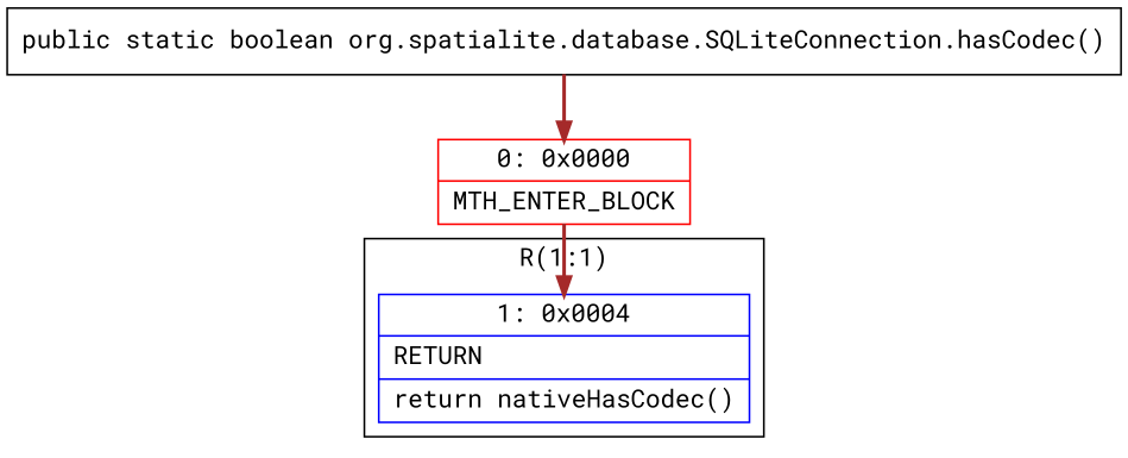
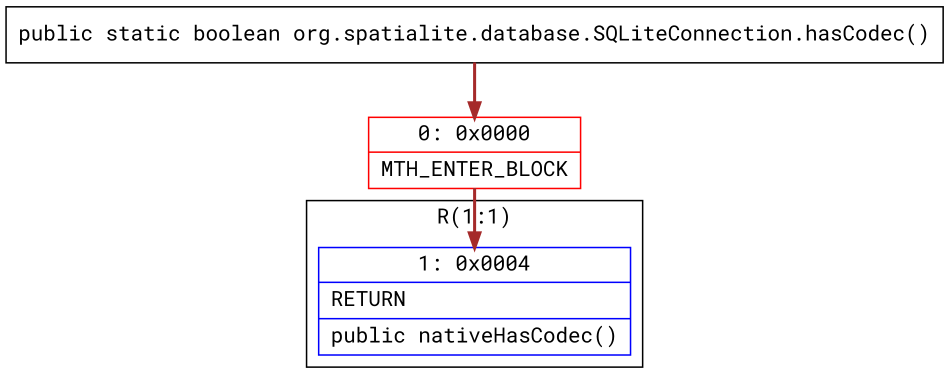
  digraph {
    fontname="Roboto Mono"
    node [shape=record fontname="Roboto Mono"]
    edge [color=brown style=bold fontname="Roboto Mono"]
-   n1 [color=blue label="{1\:\ 0x0004|RETURN\l|return nativeHasCodec()\l}"]
+   n1 [color=blue label="{1\:\ 0x0004|RETURN\l|public nativeHasCodec()\l}"]
    n2 [color=red label="{0\:\ 0x0000|MTH_ENTER_BLOCK\l}"]
    n3 [label="{public static boolean org.spatialite.database.SQLiteConnection.hasCodec() }"]
    subgraph cluster_1 {
      label="R(1:1)"
      n1
    }
    n2 -> n1
    n3 -> n2
  }
